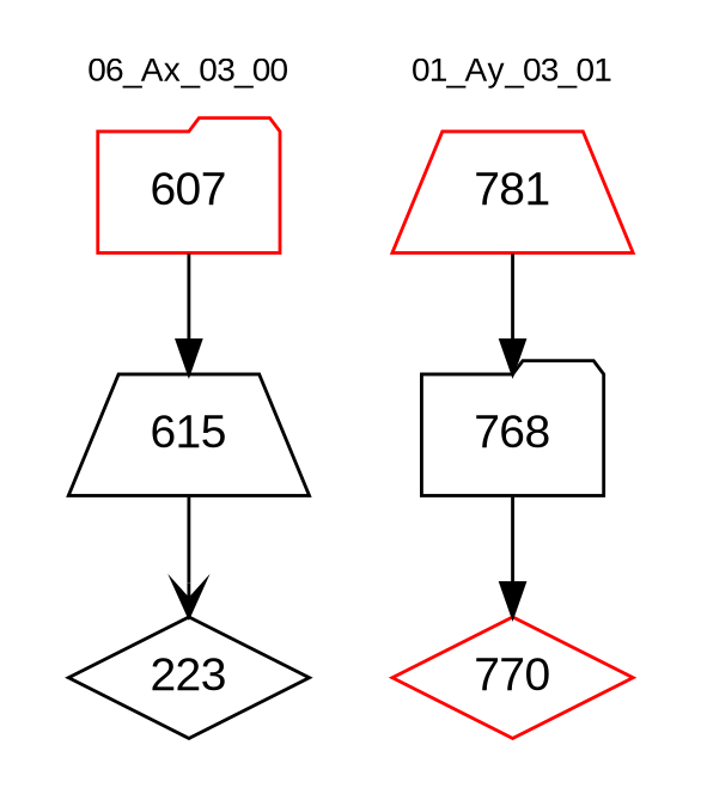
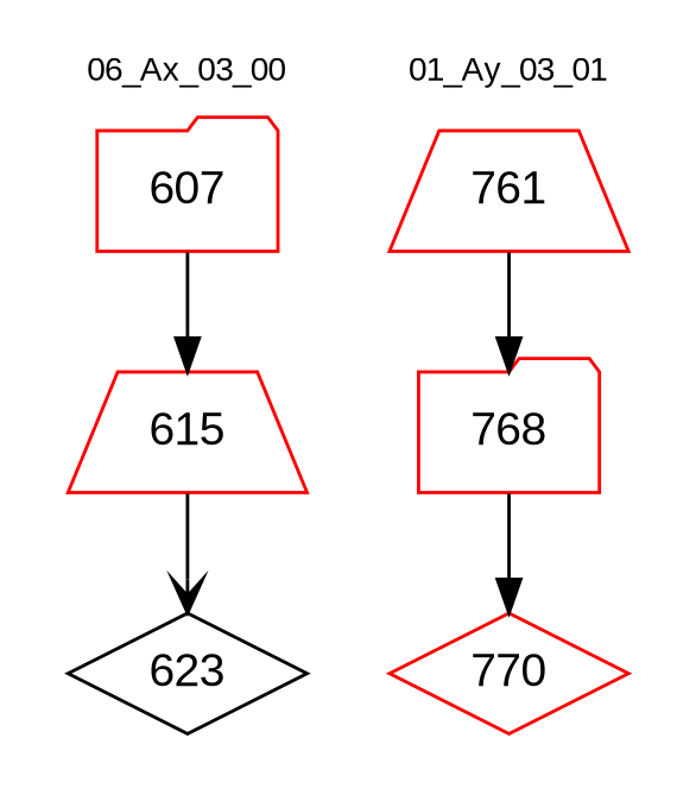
  digraph {
    fontname="Liberation Sans"
    node [color=red fontname="Liberation Sans" shape=trapezium]
    edge [arrowhead=normal color=black fontname="Liberation Sans" style=solid]
-   n1 [color=black label=615]
-   n2 [color=black label=223 shape=diamond]
+   n1 [label=615]
+   n2 [color=black label=623 shape=diamond]
    n3 [label=607 shape=folder]
-   n4 [color=black label=768 shape=folder]
+   n4 [label=768 shape=folder]
    n5 [label=770 shape=diamond]
-   n6 [label=781]
+   n6 [label=761]
    subgraph cluster_1 {
      color=white
      fontsize=10
      label="06_Ax_03_00"
      n1
      n2
      n3
    }
    subgraph cluster_2 {
      color=white
      fontsize=10
      label="01_Ay_03_01"
      n4
      n5
      n6
    }
    n1 -> n2 [arrowhead=vee]
    n3 -> n1
    n4 -> n5
    n6 -> n4
  }
